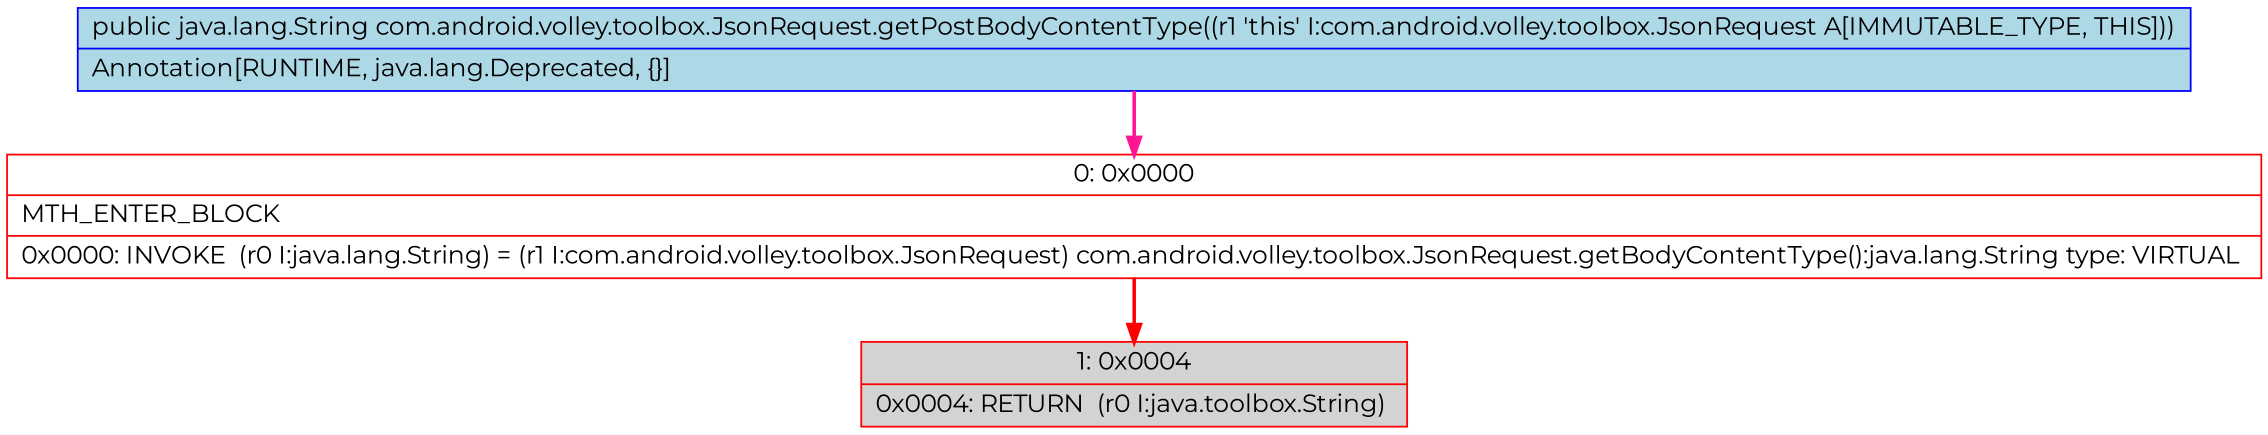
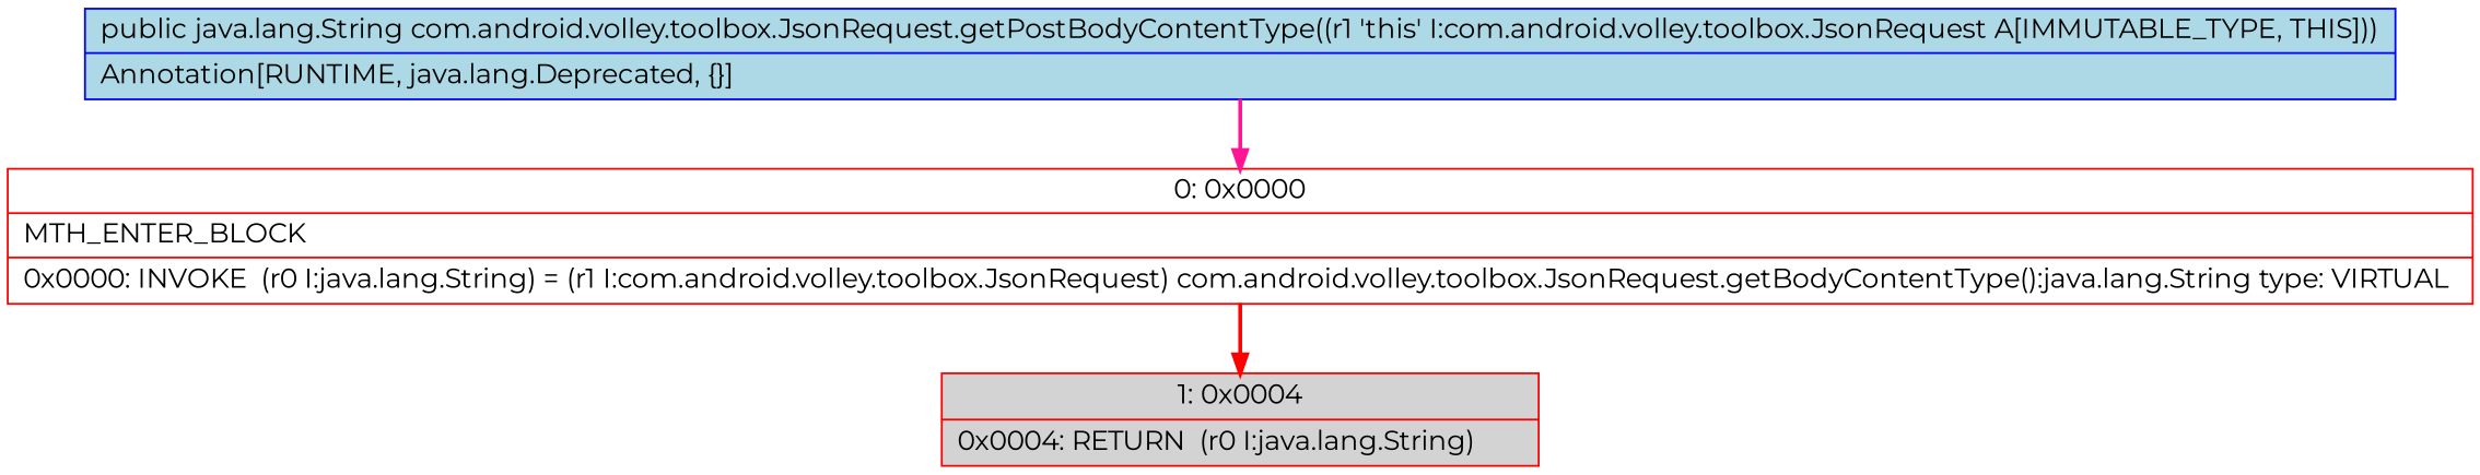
  digraph {
    fontname=Montserrat
    node [shape=record style=filled color=red fontname=Montserrat]
    edge [style=bold fontname=Montserrat]
    n1 [label="{0\:\ 0x0000|MTH_ENTER_BLOCK\l|0x0000: INVOKE  (r0 I:java.lang.String) = (r1 I:com.android.volley.toolbox.JsonRequest) com.android.volley.toolbox.JsonRequest.getBodyContentType():java.lang.String type: VIRTUAL \l}" fillcolor=white]
-   n2 [label="{1\:\ 0x0004|0x0004: RETURN  (r0 I:java.toolbox.String) \l}" fillcolor=lightgrey]
+   n2 [label="{1\:\ 0x0004|0x0004: RETURN  (r0 I:java.lang.String) \l}" fillcolor=lightgrey]
    n3 [label="{public java.lang.String com.android.volley.toolbox.JsonRequest.getPostBodyContentType((r1 'this' I:com.android.volley.toolbox.JsonRequest A[IMMUTABLE_TYPE, THIS]))  | Annotation[RUNTIME, java.lang.Deprecated, \{\}]\l}" fillcolor=lightblue color=blue]
    n1 -> n2 [color=red]
    n3 -> n1 [color=deeppink]
  }
